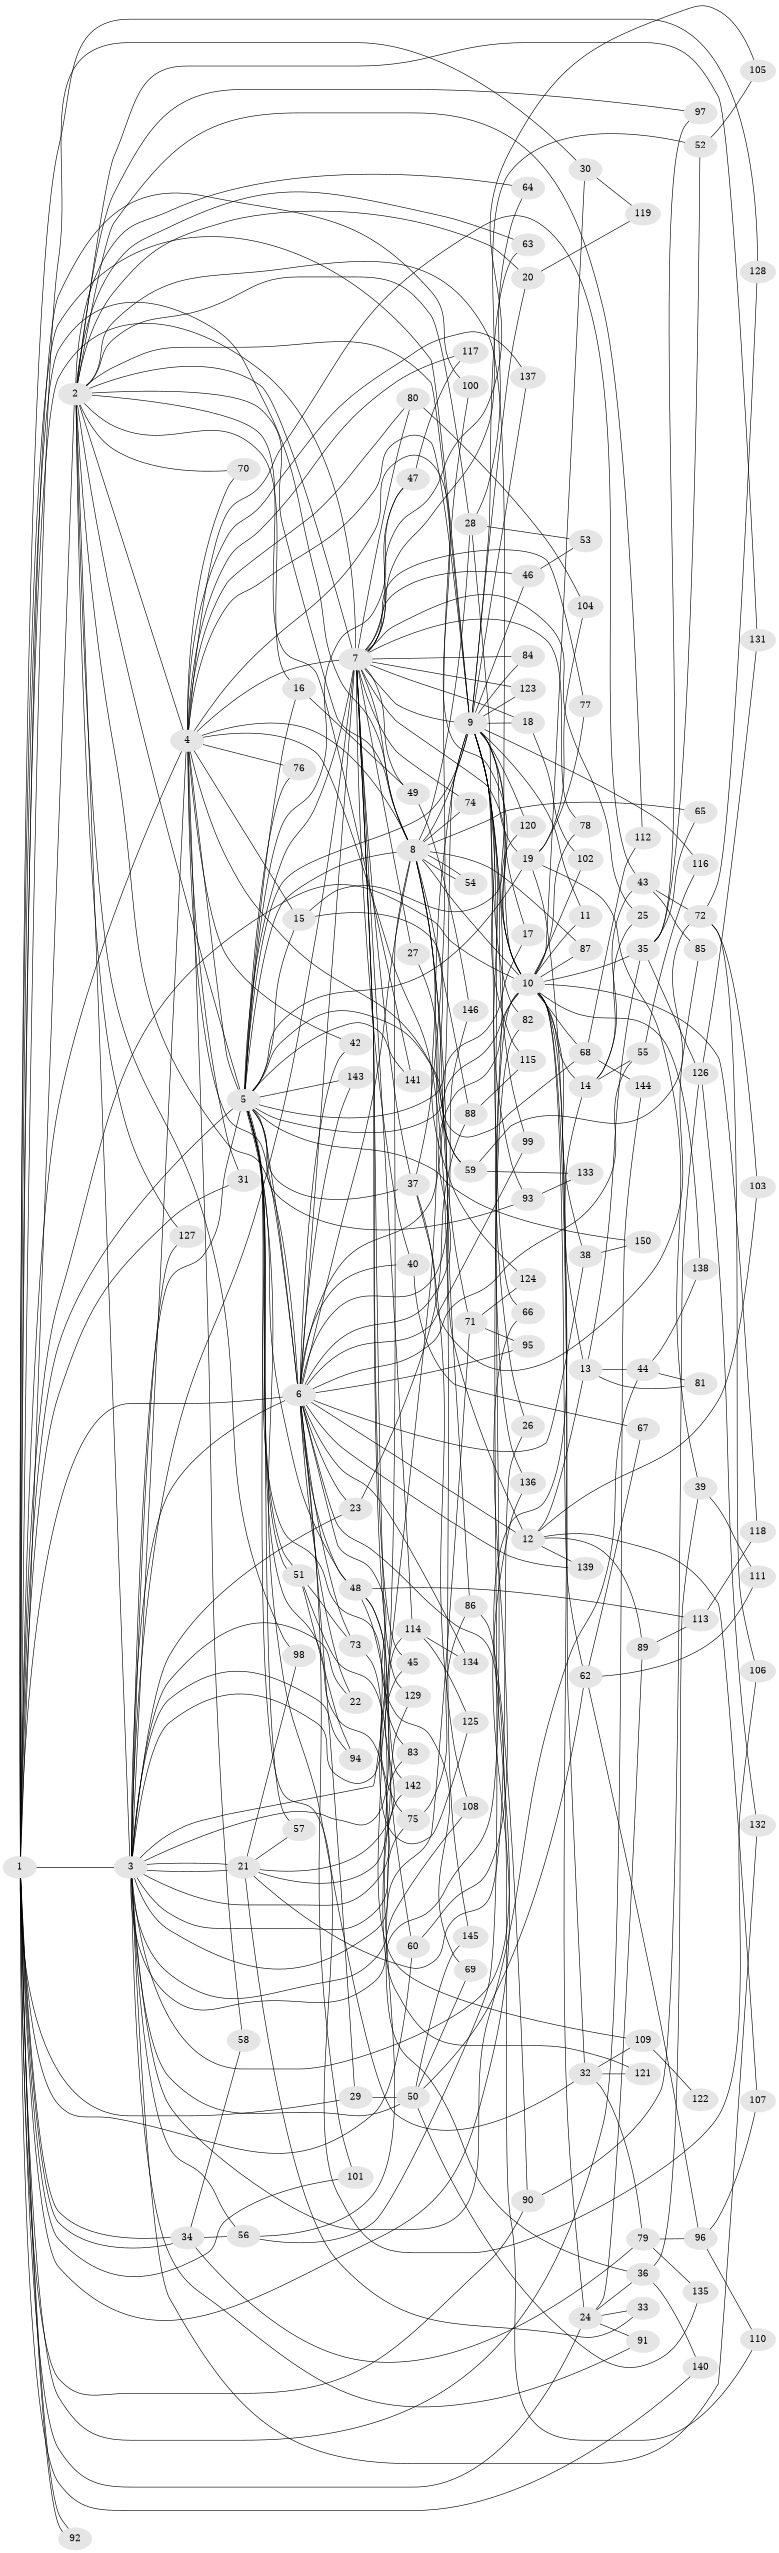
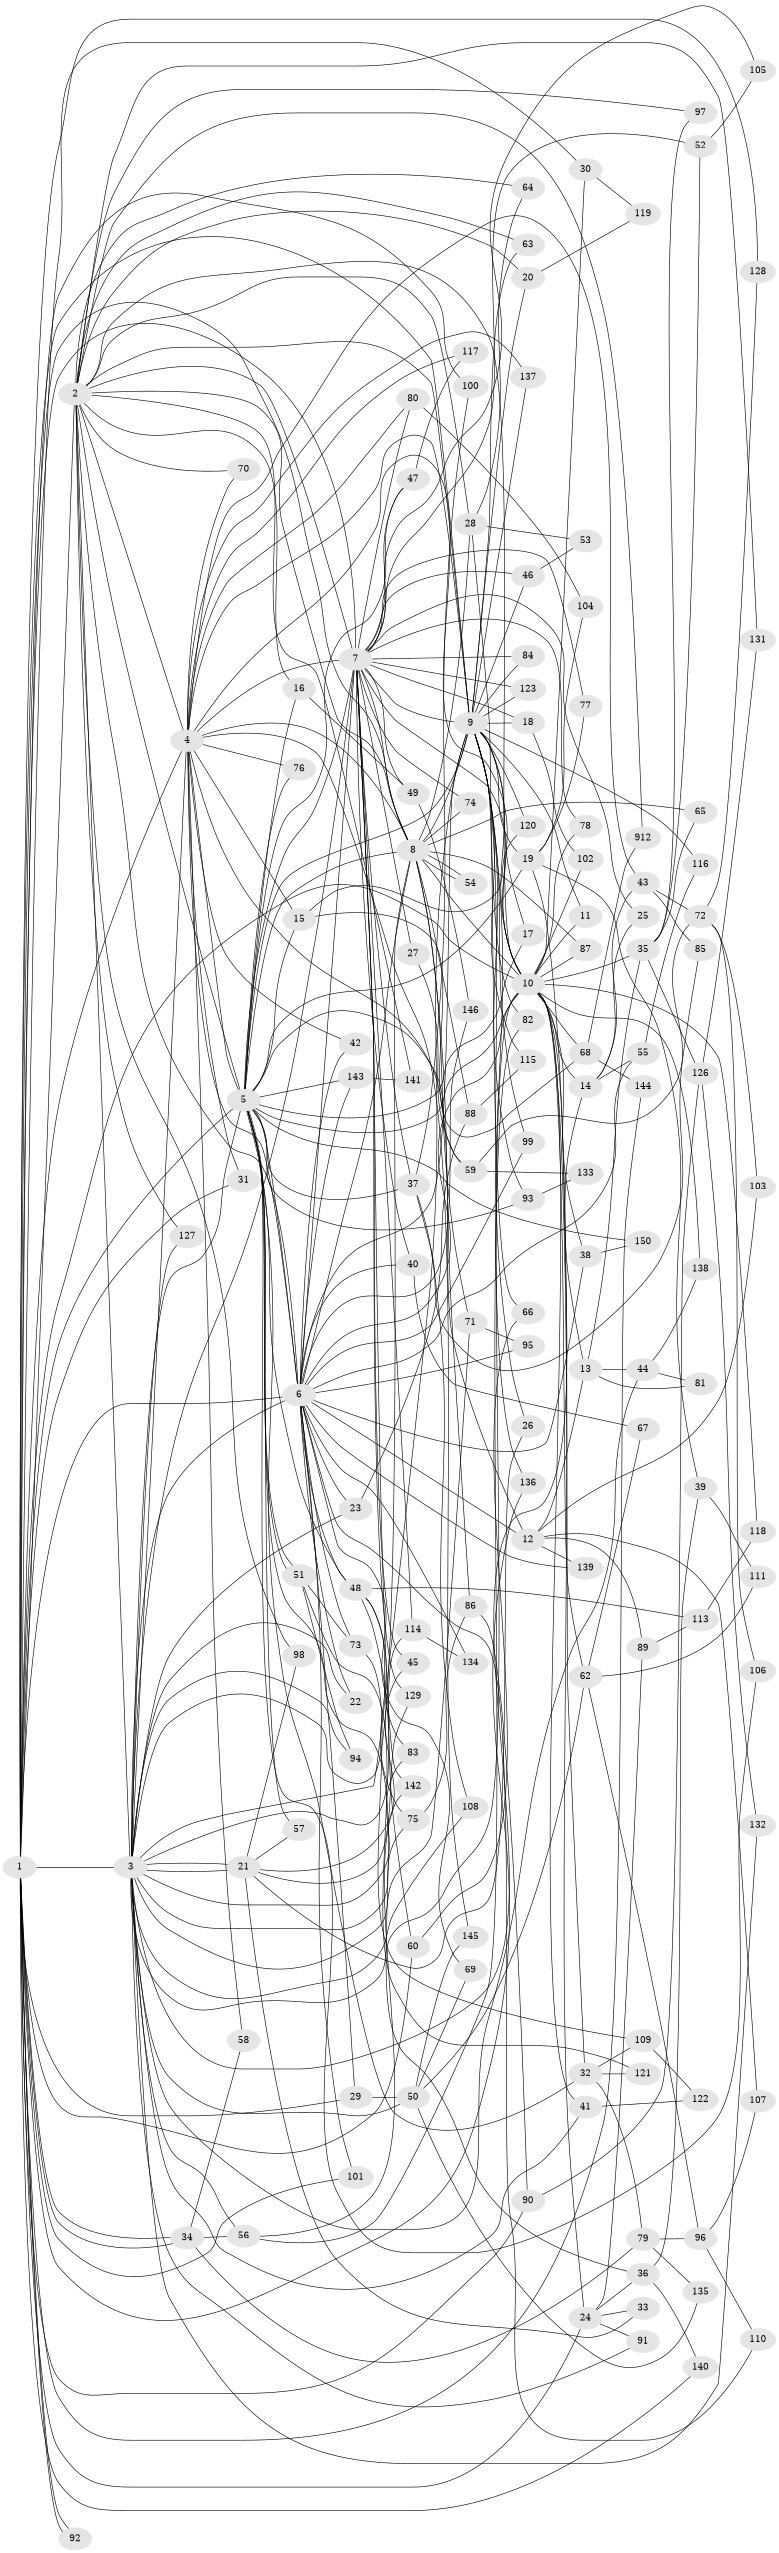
  graph {
    rankdir=LR
    node [color=gray90 style=filled]
    1
    2
    3
    4
    5
    6
    7
    8
    9
    10
    24
    29
    30
    31
    34
    60
    90
    92
    100
    101
    128
    136
    140
    144
    16
    20
    28
    63
    64
    70
    97
    98
-   112
+   112 [label=912]
    127
    131
    141
    14
    21
    22
    23
+   41
    44
    50
    56
    71
    75
    83
    91
    94
    108
    114
    132
    12
    15
    42
    43
    58
    76
    80
    117
    137
    145
    17
    19
    32
    36
    37
    47
    48
    51
    57
    59
    93
    106
-   125
    n76 [label=150]
    143
    38
    40
    55
    69
    73
    95
    99
    110
    134
    139
    146
    18
    25
    27
    45
    46
    49
    52
    74
    77
    78
    84
    105
    123
    129
    142
    54
    65
    86
    87
    88
-   124
    11
    26
    66
    115
    116
    120
    13
    35
    62
    68
    102
    118
    138
    89
    33
    119
    79
    126
    53
    82
    122
    81
    135
    103
    107
    85
    72
    104
    39
    109
    121
    113
    133
    67
    96
    111
    1 -- 2
    1 -- 3
    1 -- 4
    1 -- 5
    1 -- 6
    1 -- 7
    1 -- 8
    1 -- 9
    1 -- 10
    1 -- 24
    1 -- 29
    1 -- 30
    1 -- 31
    1 -- 34
    1 -- 34
    1 -- 60
    1 -- 90
    1 -- 92
    1 -- 92
    1 -- 100
    1 -- 101
    1 -- 128
    1 -- 136
    1 -- 140
    1 -- 144
    2 -- 3
    2 -- 4
    2 -- 5
    2 -- 6
    2 -- 7
    2 -- 8
    2 -- 9
    2 -- 10
    2 -- 16
    2 -- 20
    2 -- 28
    2 -- 63
    2 -- 64
    2 -- 70
    2 -- 97
    2 -- 98
    2 -- 112
    2 -- 127
    2 -- 131
    2 -- 141
    3 -- 4
    3 -- 5
    3 -- 6
    3 -- 7
    3 -- 8
    3 -- 9
    3 -- 10
    3 -- 127
    3 -- 14
    3 -- 21
    3 -- 21
    3 -- 22
    3 -- 23
+   3 -- 41
    3 -- 44
    3 -- 50
    3 -- 56
    3 -- 71
    3 -- 75
    3 -- 83
    3 -- 91
    3 -- 94
    3 -- 108
    3 -- 114
    3 -- 132
    4 -- 5
    4 -- 6
    4 -- 7
    4 -- 8
    4 -- 9
    4 -- 10
    4 -- 31
    4 -- 70
    4 -- 12
    4 -- 15
    4 -- 42
    4 -- 43
    4 -- 58
    4 -- 76
    4 -- 80
    4 -- 117
    4 -- 137
    4 -- 145
    5 -- 6
    5 -- 7
    5 -- 8
    5 -- 9
    5 -- 10
    5 -- 16
-   5 -- 141
+   143 -- 141
    5 -- 15
    5 -- 76
    5 -- 17
    5 -- 19
    5 -- 32
    5 -- 36
    5 -- 37
    5 -- 47
    5 -- 48
    5 -- 51
    5 -- 51
    5 -- 57
    5 -- 59
    5 -- 93
    5 -- 106
-   5 -- 125
    5 -- n76
    5 -- 143
    6 -- 7
    6 -- 8
    6 -- 9
    6 -- 10
    6 -- 29
    6 -- 101
    6 -- 22
    6 -- 23
    6 -- 12
    6 -- 42
    6 -- 48
    6 -- 143
    6 -- 38
    6 -- 40
    6 -- 55
    6 -- 69
    6 -- 73
    6 -- 95
    6 -- 99
    6 -- 110
    6 -- 134
    6 -- 139
    6 -- 146
    7 -- 8
    7 -- 9
    7 -- 10
    7 -- 114
    7 -- 80
    7 -- 37
    7 -- 47
    7 -- 40
    7 -- 18
    7 -- 25
    7 -- 27
    7 -- 45
    7 -- 46
    7 -- 49
    7 -- 52
    7 -- 74
    7 -- 77
    7 -- 78
    7 -- 84
    7 -- 105
    7 -- 123
    7 -- 129
    7 -- 142
    8 -- 9
    8 -- 10
    8 -- 28
    8 -- 71
    8 -- 74
    8 -- 54
    8 -- 54
    8 -- 65
    8 -- 86
    8 -- 87
    8 -- 88
-   8 -- 124
    9 -- 10
    9 -- 136
    9 -- 20
    9 -- 63
    9 -- 137
    9 -- 17
    9 -- 19
    9 -- 93
    9 -- 99
    9 -- 18
    9 -- 46
    9 -- 84
    9 -- 123
    9 -- 11
    9 -- 26
    9 -- 66
    9 -- 115
    9 -- 116
    9 -- 120
    10 -- 30
    10 -- 14
+   10 -- 41
    10 -- 32
    10 -- 38
    10 -- 78
    10 -- 87
    10 -- 11
    10 -- 13
    10 -- 35
    10 -- 62
    10 -- 68
    10 -- 102
    10 -- 118
    10 -- 138
    24 -- 91
    24 -- 36
    24 -- 89
    24 -- 33
    29 -- 50
    30 -- 119
    34 -- 56
    34 -- 58
    34 -- 79
    60 -- 66
    90 -- 126
    16 -- 49
    20 -- 119
    28 -- 64
    28 -- 53
    28 -- 82
    14 -- 43
    14 -- 55
    14 -- 25
    21 -- 98
    21 -- 57
    21 -- 45
    21 -- 129
    21 -- 26
    21 -- 33
    23 -- 88
+   41 -- 122
    44 -- 138
    44 -- 81
    50 -- 145
    50 -- 69
    50 -- 62
    50 -- 135
    56 -- 142
    56 -- 82
    71 -- 95
-   71 -- 124
    75 -- 86
-   114 -- 125
    114 -- 134
    12 -- 139
    12 -- 13
    12 -- 89
    12 -- 103
    12 -- 107
    15 -- 120
    15 -- 68
    43 -- 85
    43 -- 72
    80 -- 104
    19 -- 24
    19 -- 77
    19 -- 104
    19 -- 39
    32 -- 79
    32 -- 109
    32 -- 121
    36 -- 140
    36 -- 39
    37 -- 100
    37 -- 108
    37 -- 85
    47 -- 117
    48 -- 60
    48 -- 75
    48 -- 83
    48 -- 113
    51 -- 94
    51 -- 73
    51 -- 121
    59 -- 72
    59 -- 133
    93 -- 133
    38 -- n76
    40 -- 67
    55 -- 116
    73 -- 109
    18 -- 102
    27 -- 59
    46 -- 53
    49 -- 146
    52 -- 105
    86 -- 90
    88 -- 115
    13 -- 44
    13 -- 35
    13 -- 81
    35 -- 97
    35 -- 52
    35 -- 65
    35 -- 126
    62 -- 67
    62 -- 96
    62 -- 111
    68 -- 144
    68 -- 112
    89 -- 113
    79 -- 135
    79 -- 96
    126 -- 131
    126 -- 132
    72 -- 128
    72 -- 106
    72 -- 103
    39 -- 111
    109 -- 122
    113 -- 118
    96 -- 110
    96 -- 107
  }
